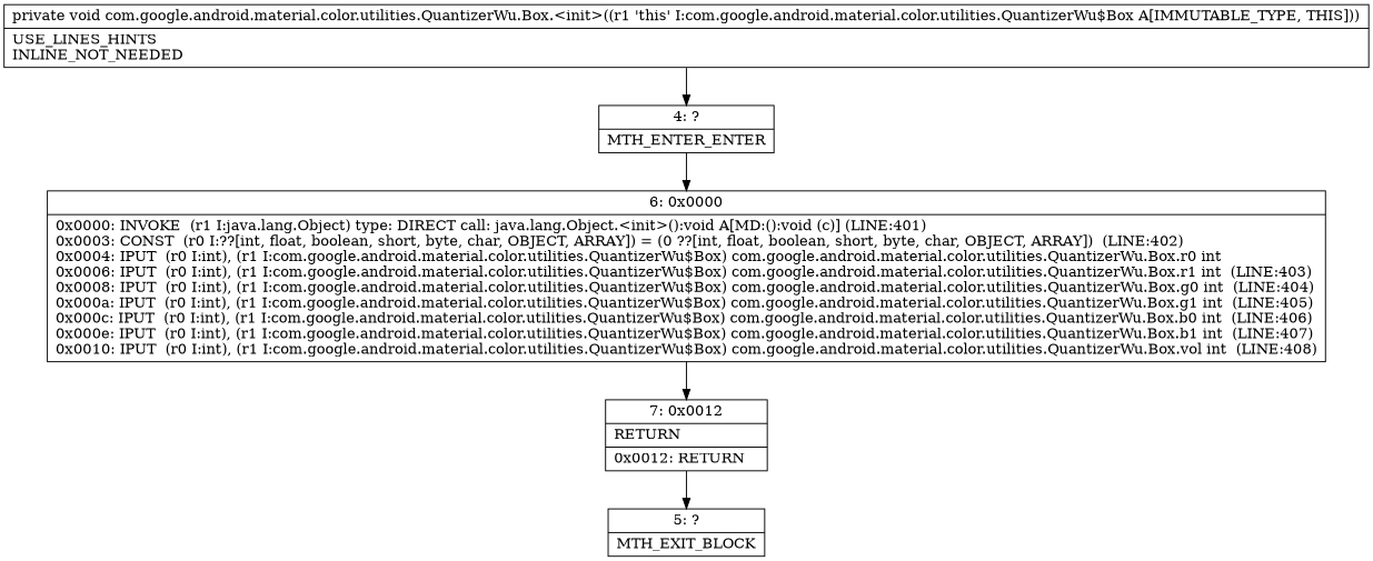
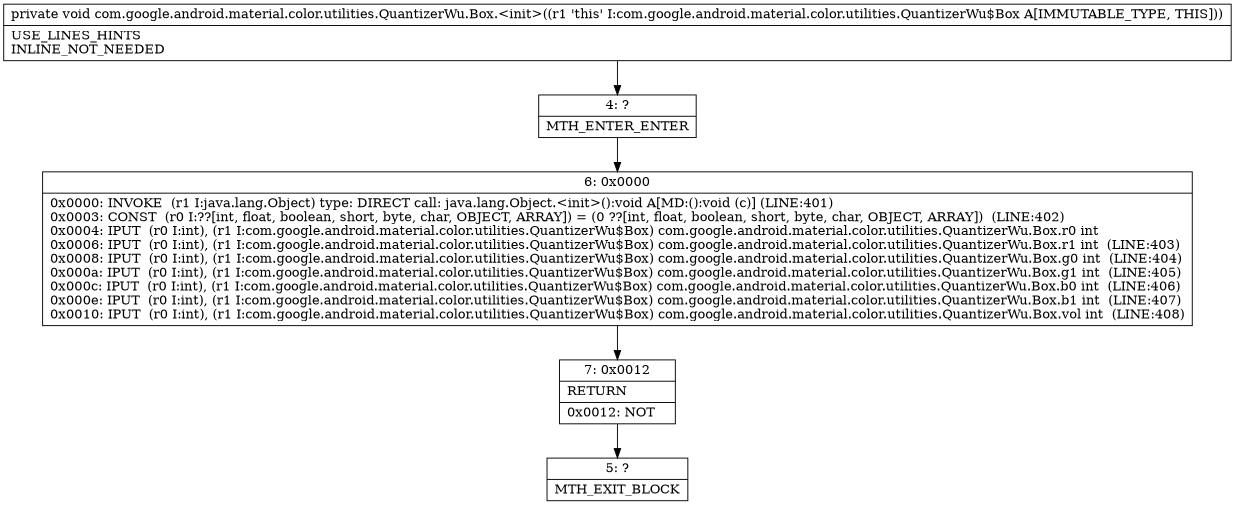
  digraph {
    node [shape=record]
    n1 [label="{4\:\ ?|MTH_ENTER_ENTER\l}"]
    n2 [label="{6\:\ 0x0000|0x0000: INVOKE  (r1 I:java.lang.Object) type: DIRECT call: java.lang.Object.\<init\>():void A[MD:():void (c)] (LINE:401)\l0x0003: CONST  (r0 I:??[int, float, boolean, short, byte, char, OBJECT, ARRAY]) = (0 ??[int, float, boolean, short, byte, char, OBJECT, ARRAY])  (LINE:402)\l0x0004: IPUT  (r0 I:int), (r1 I:com.google.android.material.color.utilities.QuantizerWu$Box) com.google.android.material.color.utilities.QuantizerWu.Box.r0 int \l0x0006: IPUT  (r0 I:int), (r1 I:com.google.android.material.color.utilities.QuantizerWu$Box) com.google.android.material.color.utilities.QuantizerWu.Box.r1 int  (LINE:403)\l0x0008: IPUT  (r0 I:int), (r1 I:com.google.android.material.color.utilities.QuantizerWu$Box) com.google.android.material.color.utilities.QuantizerWu.Box.g0 int  (LINE:404)\l0x000a: IPUT  (r0 I:int), (r1 I:com.google.android.material.color.utilities.QuantizerWu$Box) com.google.android.material.color.utilities.QuantizerWu.Box.g1 int  (LINE:405)\l0x000c: IPUT  (r0 I:int), (r1 I:com.google.android.material.color.utilities.QuantizerWu$Box) com.google.android.material.color.utilities.QuantizerWu.Box.b0 int  (LINE:406)\l0x000e: IPUT  (r0 I:int), (r1 I:com.google.android.material.color.utilities.QuantizerWu$Box) com.google.android.material.color.utilities.QuantizerWu.Box.b1 int  (LINE:407)\l0x0010: IPUT  (r0 I:int), (r1 I:com.google.android.material.color.utilities.QuantizerWu$Box) com.google.android.material.color.utilities.QuantizerWu.Box.vol int  (LINE:408)\l}"]
-   n3 [label="{7\:\ 0x0012|RETURN\l|0x0012: RETURN   \l}"]
+   n3 [label="{7\:\ 0x0012|RETURN\l|0x0012: NOT   \l}"]
    n4 [label="{5\:\ ?|MTH_EXIT_BLOCK\l}"]
    n5 [label="{private void com.google.android.material.color.utilities.QuantizerWu.Box.\<init\>((r1 'this' I:com.google.android.material.color.utilities.QuantizerWu$Box A[IMMUTABLE_TYPE, THIS]))  | USE_LINES_HINTS\lINLINE_NOT_NEEDED\l}"]
    n1 -> n2
    n2 -> n3
    n3 -> n4
    n5 -> n1
  }
